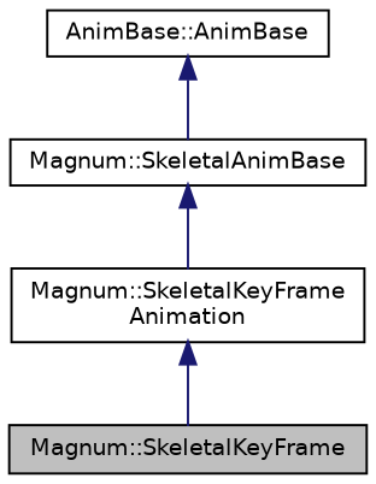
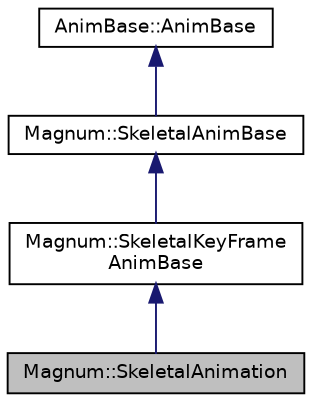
  digraph {
    node [color=black fillcolor=white fontname=Helvetica fontsize=10 shape=record style=filled]
    edge [color=midnightblue dir=back fontname=Helvetica fontsize=10 labelfontname=Helvetica labelfontsize=10 style=solid]
-   n1 [fillcolor=grey75 fontcolor=black height=0.2 label="Magnum::SkeletalKeyFrame" width=0.4]
-   n2 [height=0.2 label="Magnum::SkeletalKeyFrame\lAnimation" width=0.4]
+   n1 [fillcolor=grey75 fontcolor=black height=0.2 label="Magnum::SkeletalAnimation" width=0.4]
+   n2 [height=0.2 label="Magnum::SkeletalKeyFrame\lAnimBase" width=0.4]
    n3 [height=0.2 label="Magnum::SkeletalAnimBase" width=0.4]
    n4 [height=0.2 label="AnimBase::AnimBase" width=0.4]
    n2 -> n1
    n3 -> n2
    n4 -> n3
  }
